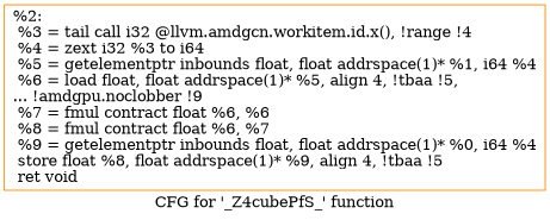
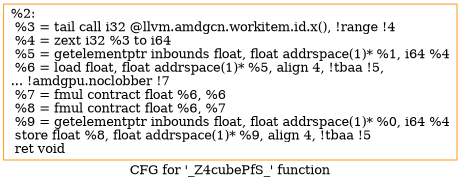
  digraph {
    label="CFG for '_Z4cubePfS_' function"
-   n1 [color=darkorange fillcolor=white label="{%2:\l  %3 = tail call i32 @llvm.amdgcn.workitem.id.x(), !range !4\l  %4 = zext i32 %3 to i64\l  %5 = getelementptr inbounds float, float addrspace(1)* %1, i64 %4\l  %6 = load float, float addrspace(1)* %5, align 4, !tbaa !5,\l... !amdgpu.noclobber !9\l  %7 = fmul contract float %6, %6\l  %8 = fmul contract float %6, %7\l  %9 = getelementptr inbounds float, float addrspace(1)* %0, i64 %4\l  store float %8, float addrspace(1)* %9, align 4, !tbaa !5\l  ret void\l}" shape=record style=filled]
+   n1 [color=darkorange fillcolor=white label="{%2:\l  %3 = tail call i32 @llvm.amdgcn.workitem.id.x(), !range !4\l  %4 = zext i32 %3 to i64\l  %5 = getelementptr inbounds float, float addrspace(1)* %1, i64 %4\l  %6 = load float, float addrspace(1)* %5, align 4, !tbaa !5,\l... !amdgpu.noclobber !7\l  %7 = fmul contract float %6, %6\l  %8 = fmul contract float %6, %7\l  %9 = getelementptr inbounds float, float addrspace(1)* %0, i64 %4\l  store float %8, float addrspace(1)* %9, align 4, !tbaa !5\l  ret void\l}" shape=record style=filled]
  }
